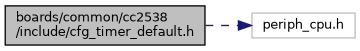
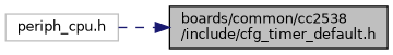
  digraph {
    rankdir=LR
    node [fontname=Helvetica fontsize=10 shape=record style=filled]
    n1 [color=black fillcolor=grey75 fontcolor=black height=0.2 label="boards/common/cc2538\l/include/cfg_timer_default.h" width=0.4]
    n2 [color=grey75 fillcolor=white height=0.2 label="periph_cpu.h" width=0.4]
-   n1 -> n2 [color=midnightblue fontname=Helvetica fontsize=10 labelfontname=Helvetica labelfontsize=10 style=dashed]
+   n2 -> n1 [color=midnightblue fontname=Helvetica fontsize=10 labelfontname=Helvetica labelfontsize=10 style=dashed]
  }
